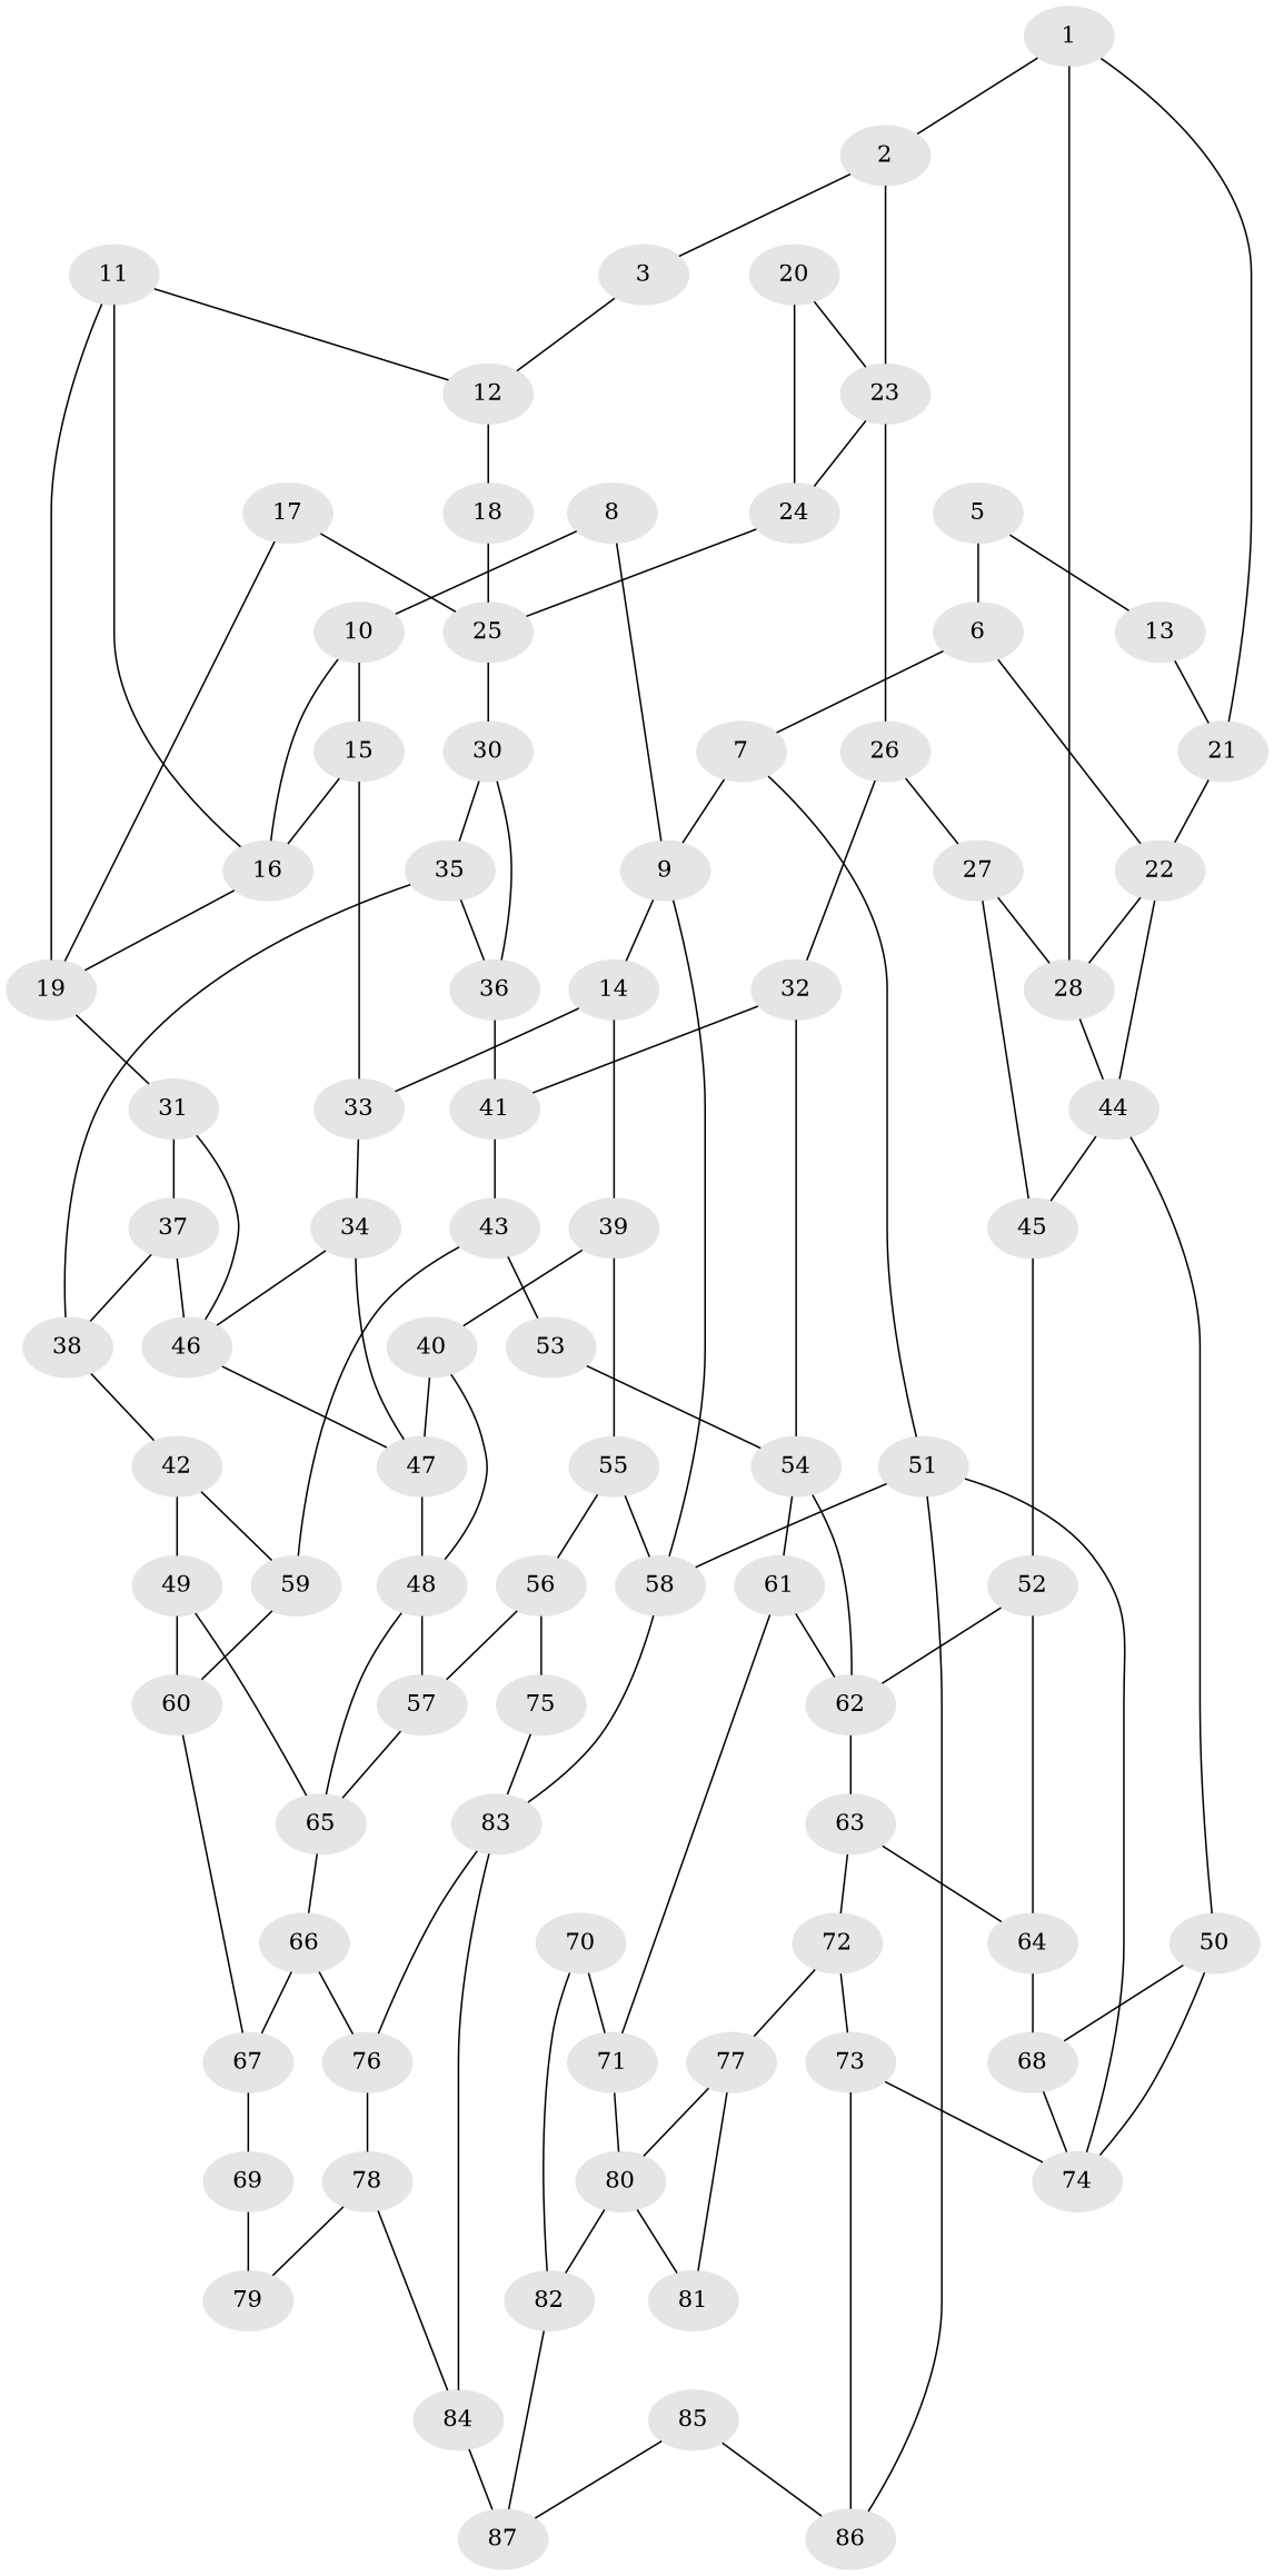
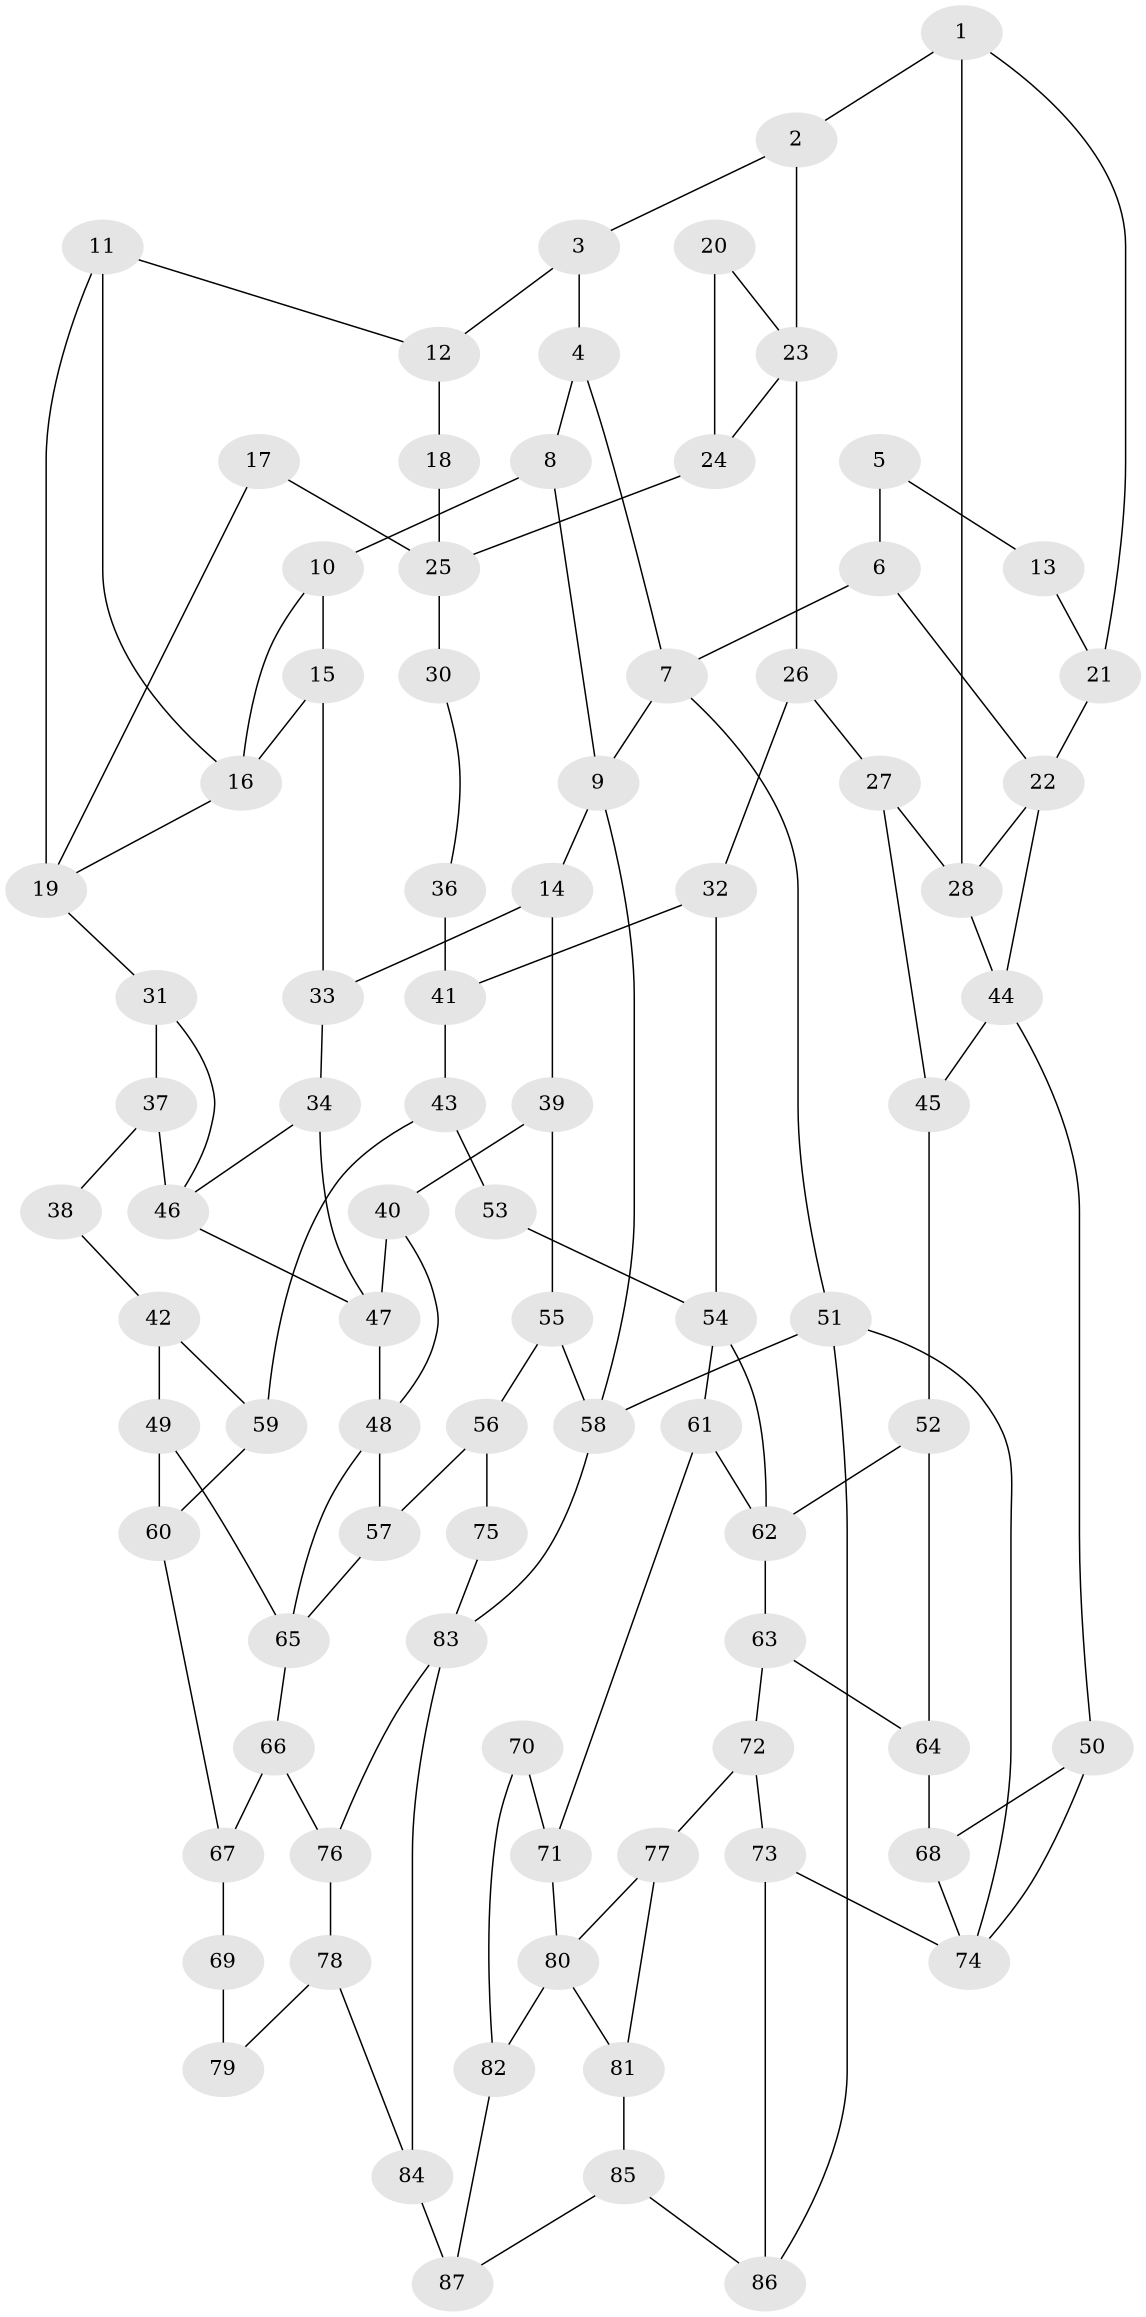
  graph {
    node [color=gray90 style=filled]
    edge [weight=1.0]
    1
    2
    21
    28
    3
    23
    22
    44
+   4
    12
    24
    26
    7
    8
    18
    9
    51
    10
    5
    6
    13
    14
    58
    74
    86
    15
    16
    33
    39
    83
    19
    11
    31
    25
    34
    40
    55
    17
    30
    20
    37
    46
    45
    50
    27
    32
-   35
    36
    41
    54
    52
    38
    47
    43
    62
    61
    48
    42
    49
    59
    56
    57
    65
    53
    60
    68
    64
    66
    67
    63
    71
    75
    76
    84
    69
    80
    72
    73
    77
    78
    79
    70
    82
    87
    81
    85
    1 -- 2
    1 -- 21
    1 -- 28
    2 -- 3
    2 -- 23
    21 -- 22
    28 -- 44
+   3 -- 4
    3 -- 12
    23 -- 24
    23 -- 26
    22 -- 28
    22 -- 44
    44 -- 45
    44 -- 50
+   4 -- 7
+   4 -- 8
    12 -- 18
    24 -- 25
    26 -- 27
    26 -- 32
    7 -- 9
    7 -- 51
    8 -- 9
    8 -- 10
    18 -- 25
    9 -- 14
    9 -- 58
    51 -- 58
    51 -- 74
    51 -- 86
    10 -- 15
    10 -- 16
    5 -- 6
    5 -- 13 [weight=2.0]
    6 -- 22
    6 -- 7
    13 -- 21 [weight=2.0]
    14 -- 33
    14 -- 39
    58 -- 83
    15 -- 16
    15 -- 33 [weight=2.0]
    16 -- 19
    33 -- 34
    39 -- 40
    39 -- 55
    83 -- 76
    83 -- 84
    19 -- 31
    11 -- 12
    11 -- 16
    11 -- 19
    31 -- 37
    31 -- 46
    25 -- 30
    34 -- 46
    34 -- 47
    40 -- 47
    40 -- 48
    55 -- 58
    55 -- 56
    17 -- 19
    17 -- 25
-   30 -- 35
    30 -- 36
    20 -- 23
    20 -- 24
    37 -- 46
    37 -- 38
    46 -- 47
    45 -- 52
    50 -- 74
    50 -- 68
    27 -- 28
    27 -- 45
    32 -- 41
    32 -- 54
-   35 -- 36
-   35 -- 38
    36 -- 41 [weight=2.0]
    41 -- 43
    54 -- 62
    54 -- 61
    52 -- 62
    52 -- 64
    38 -- 42
    47 -- 48
    43 -- 59
    43 -- 53
    62 -- 63
    61 -- 62
    61 -- 71
    48 -- 57
    48 -- 65
    42 -- 49
    42 -- 59
    49 -- 65
    49 -- 60
    59 -- 60
    56 -- 57
    56 -- 75
    57 -- 65
    65 -- 66
    53 -- 54
    60 -- 67
    68 -- 74
    64 -- 68 [weight=2.0]
    66 -- 67
    66 -- 76
    67 -- 69
    63 -- 64
    63 -- 72
    71 -- 80
    75 -- 83
    76 -- 78
    84 -- 87 [weight=2.0]
    69 -- 79 [weight=2.0]
    80 -- 82
    80 -- 81
    72 -- 73
    72 -- 77 [weight=2.0]
    73 -- 74
    73 -- 86
    77 -- 80
    77 -- 81
    78 -- 84
    78 -- 79
    70 -- 71
    70 -- 82
    82 -- 87
+   81 -- 85
    85 -- 86
    85 -- 87
  }
